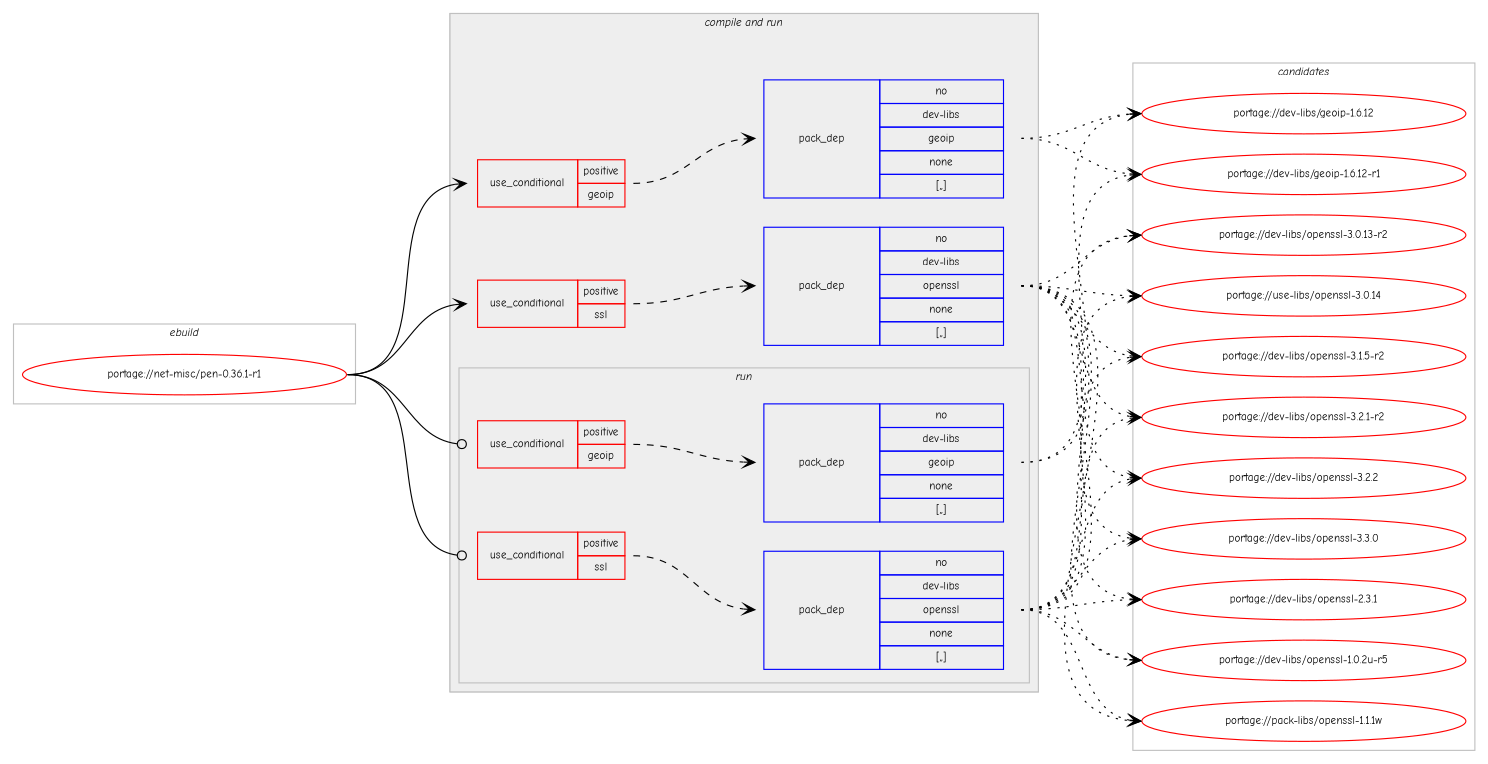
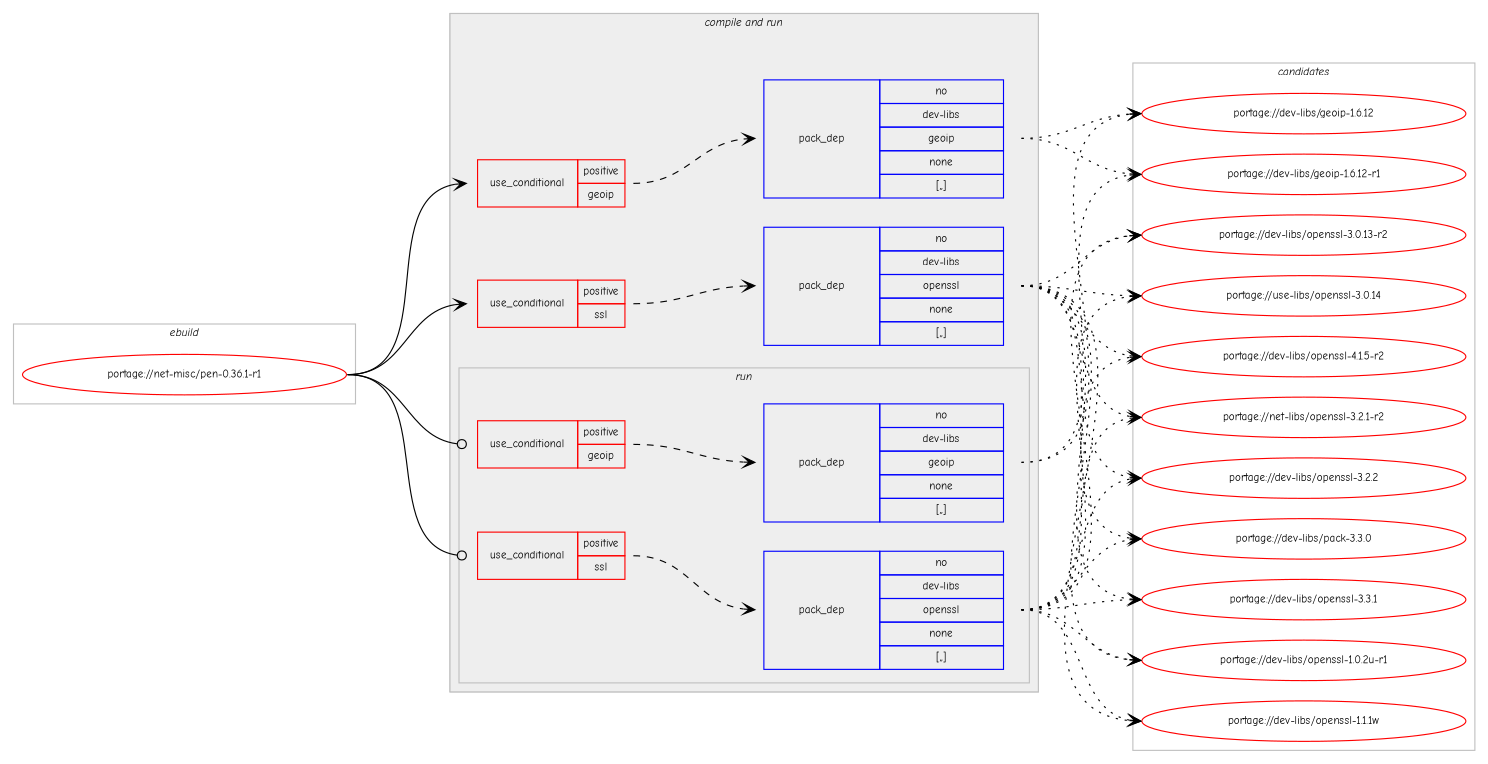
  digraph {
    compound=true
    concentrate=true
    fontname="Comic Neue"
    fontsize=10
    newrank=true
    rankdir=LR
    ranksep=1.5
    node [color=red fontname="Comic Neue" fontsize=10]
    edge [arrowhead=vee fontname="Comic Neue" headport=w style=dotted tailport=e weight=100]
    n1 [label="portage://net-misc/pen-0.36.1-r1" width=4]
    n2 [color=blue label=<<TABLE BORDER="0" CELLBORDER="1" CELLSPACING="0" CELLPADDING="4" WIDTH="220"><TR><TD ROWSPAN="6" CELLPADDING="30">pack_dep</TD></TR><TR><TD WIDTH="110">no</TD></TR><TR><TD>dev-libs</TD></TR><TR><TD>geoip</TD></TR><TR><TD>none</TD></TR><TR><TD>[,,]</TD></TR></TABLE>> shape=none]
    n3 [label=<<TABLE BORDER="0" CELLBORDER="1" CELLSPACING="0" CELLPADDING="4"><TR><TD ROWSPAN="3" CELLPADDING="10">use_conditional</TD></TR><TR><TD>positive</TD></TR><TR><TD>geoip</TD></TR></TABLE>> shape=none]
    n4 [color=blue label=<<TABLE BORDER="0" CELLBORDER="1" CELLSPACING="0" CELLPADDING="4" WIDTH="220"><TR><TD ROWSPAN="6" CELLPADDING="30">pack_dep</TD></TR><TR><TD WIDTH="110">no</TD></TR><TR><TD>dev-libs</TD></TR><TR><TD>openssl</TD></TR><TR><TD>none</TD></TR><TR><TD>[,,]</TD></TR></TABLE>> shape=none]
    n5 [label=<<TABLE BORDER="0" CELLBORDER="1" CELLSPACING="0" CELLPADDING="4"><TR><TD ROWSPAN="3" CELLPADDING="10">use_conditional</TD></TR><TR><TD>positive</TD></TR><TR><TD>ssl</TD></TR></TABLE>> shape=none]
    n6 [color=blue label=<<TABLE BORDER="0" CELLBORDER="1" CELLSPACING="0" CELLPADDING="4" WIDTH="220"><TR><TD ROWSPAN="6" CELLPADDING="30">pack_dep</TD></TR><TR><TD WIDTH="110">no</TD></TR><TR><TD>dev-libs</TD></TR><TR><TD>geoip</TD></TR><TR><TD>none</TD></TR><TR><TD>[,,]</TD></TR></TABLE>> shape=none]
    n7 [label=<<TABLE BORDER="0" CELLBORDER="1" CELLSPACING="0" CELLPADDING="4"><TR><TD ROWSPAN="3" CELLPADDING="10">use_conditional</TD></TR><TR><TD>positive</TD></TR><TR><TD>geoip</TD></TR></TABLE>> shape=none]
    n8 [color=blue label=<<TABLE BORDER="0" CELLBORDER="1" CELLSPACING="0" CELLPADDING="4" WIDTH="220"><TR><TD ROWSPAN="6" CELLPADDING="30">pack_dep</TD></TR><TR><TD WIDTH="110">no</TD></TR><TR><TD>dev-libs</TD></TR><TR><TD>openssl</TD></TR><TR><TD>none</TD></TR><TR><TD>[,,]</TD></TR></TABLE>> shape=none]
    n9 [label=<<TABLE BORDER="0" CELLBORDER="1" CELLSPACING="0" CELLPADDING="4"><TR><TD ROWSPAN="3" CELLPADDING="10">use_conditional</TD></TR><TR><TD>positive</TD></TR><TR><TD>ssl</TD></TR></TABLE>> shape=none]
    n10 [label="portage://dev-libs/geoip-1.6.12" width=4]
    n11 [label="portage://dev-libs/geoip-1.6.12-r1" width=4]
-   n12 [label="portage://dev-libs/openssl-1.0.2u-r5" width=4]
-   n13 [label="portage://pack-libs/openssl-1.1.1w" width=4]
+   n12 [label="portage://dev-libs/openssl-1.0.2u-r1" width=4]
+   n13 [label="portage://dev-libs/openssl-1.1.1w" width=4]
    n14 [label="portage://dev-libs/openssl-3.0.13-r2" width=4]
    n15 [label="portage://use-libs/openssl-3.0.14" width=4]
-   n16 [label="portage://dev-libs/openssl-3.1.5-r2" width=4]
-   n17 [label="portage://dev-libs/openssl-3.2.1-r2" width=4]
+   n16 [label="portage://dev-libs/openssl-4.1.5-r2" width=4]
+   n17 [label="portage://net-libs/openssl-3.2.1-r2" width=4]
    n18 [label="portage://dev-libs/openssl-3.2.2" width=4]
-   n19 [label="portage://dev-libs/openssl-3.3.0" width=4]
-   n20 [label="portage://dev-libs/openssl-2.3.1" width=4]
+   n19 [label="portage://dev-libs/pack-3.3.0" width=4]
+   n20 [label="portage://dev-libs/openssl-3.3.1" width=4]
    subgraph cluster_1 {
      color=gray
      label=<<i>ebuild</i>>
      rank=same
      n1
    }
    subgraph cluster_2 {
      color=gray
      label=<<i>dependencies</i>>
      subgraph cluster_3 {
        color=gray
        fillcolor="#eeeeee"
        label=<<i>compile</i>>
        style=filled
        subgraph sub_4 {
          color=gray
          fillcolor="#eeeeee"
          label=<<i>compile</i>>
          style=filled
          n3
          subgraph sub_5 {
            color=gray
            fillcolor="#eeeeee"
            label=<<i>compile</i>>
            style=filled
            n2
          }
        }
        subgraph sub_6 {
          color=gray
          fillcolor="#eeeeee"
          label=<<i>compile</i>>
          style=filled
          n5
          subgraph sub_7 {
            color=gray
            fillcolor="#eeeeee"
            label=<<i>compile</i>>
            style=filled
            n4
          }
        }
      }
      subgraph cluster_8 {
        color=gray
        fillcolor="#eeeeee"
        label=<<i>compile and run</i>>
        style=filled
      }
      subgraph cluster_9 {
        color=gray
        fillcolor="#eeeeee"
        label=<<i>run</i>>
        style=filled
        subgraph sub_10 {
          color=gray
          fillcolor="#eeeeee"
          label=<<i>run</i>>
          style=filled
          n7
          subgraph sub_11 {
            color=gray
            fillcolor="#eeeeee"
            label=<<i>run</i>>
            style=filled
            n6
          }
        }
        subgraph sub_12 {
          color=gray
          fillcolor="#eeeeee"
          label=<<i>run</i>>
          style=filled
          n9
          subgraph sub_13 {
            color=gray
            fillcolor="#eeeeee"
            label=<<i>run</i>>
            style=filled
            n8
          }
        }
      }
    }
    subgraph cluster_14 {
      color=gray
      label=<<i>candidates</i>>
      rank=same
      subgraph sub_15 {
        color=black
        label=<<i>candidates</i>>
        nodesep=1
        rank=same
        n10
        n11
      }
      subgraph sub_16 {
        color=black
        label=<<i>candidates</i>>
        nodesep=1
        rank=same
        n12
        n13
        n14
        n15
        n16
        n17
        n18
        n19
        n20
      }
      subgraph sub_17 {
        color=black
        label=<<i>candidates</i>>
        nodesep=1
        rank=same
        n10
        n11
      }
      subgraph sub_18 {
        color=black
        label=<<i>candidates</i>>
        nodesep=1
        rank=same
        n12
        n13
        n14
        n15
        n16
        n17
        n18
        n19
        n20
      }
    }
    n1 -> n3 [style=solid weight=20]
    n1 -> n5 [style=solid weight=20]
    n1 -> n7 [arrowhead=odot style=solid weight=20]
    n1 -> n9 [arrowhead=odot style=solid weight=20]
    n2 -> n10
    n2 -> n11
    n3 -> n2 [style=dashed weight=20]
    n4 -> n12
    n4 -> n13
    n4 -> n14
    n4 -> n15
    n4 -> n16
    n4 -> n17
    n4 -> n18
    n4 -> n19
    n4 -> n20
    n5 -> n4 [style=dashed weight=20]
    n6 -> n10
    n6 -> n11
    n7 -> n6 [style=dashed weight=20]
    n8 -> n12
    n8 -> n13
    n8 -> n14
    n8 -> n15
    n8 -> n16
    n8 -> n17
    n8 -> n18
    n8 -> n19
    n8 -> n20
    n9 -> n8 [style=dashed weight=20]
  }
